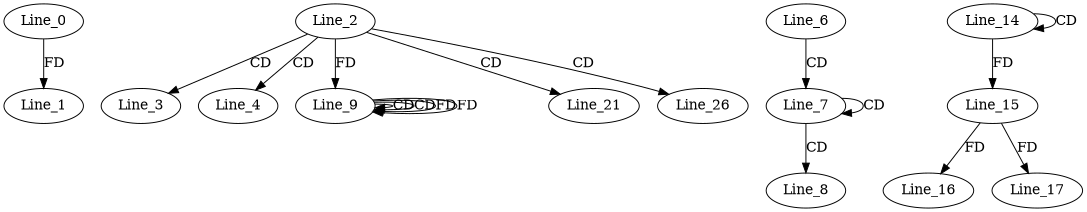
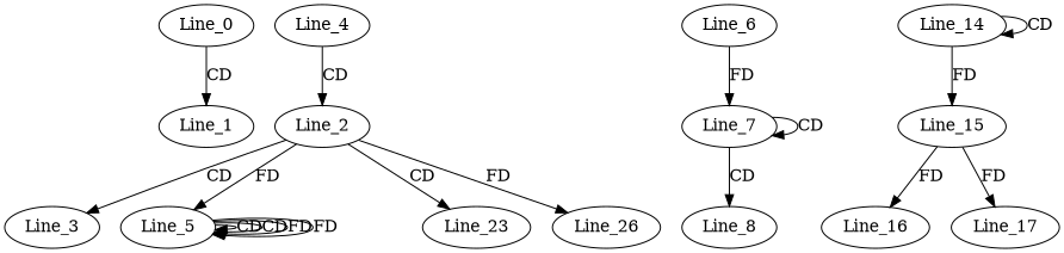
  digraph {
    Line_0
    Line_1
    Line_2
    Line_3
    Line_4
-   Line_5 [label=Line_9]
-   Line_23 [label=Line_21]
+   Line_5
+   Line_23
    Line_26
    Line_6
    Line_7
    Line_8
    Line_14
    Line_15
    Line_16
    Line_17
-   Line_0 -> Line_1 [label=FD]
+   Line_0 -> Line_1 [label=CD]
    Line_2 -> Line_3 [label=CD]
-   Line_2 -> Line_4 [label=CD]
+   Line_4 -> Line_2 [label=CD]
    Line_2 -> Line_5 [label=FD]
    Line_2 -> Line_23 [label=CD]
-   Line_2 -> Line_26 [label=CD]
+   Line_2 -> Line_26 [label=FD]
    Line_5 -> Line_5 [label=CD]
    Line_5 -> Line_5 [label=CD]
    Line_5 -> Line_5 [label=FD]
    Line_5 -> Line_5 [label=FD]
-   Line_6 -> Line_7 [label=CD]
+   Line_6 -> Line_7 [label=FD]
    Line_7 -> Line_7 [label=CD]
    Line_7 -> Line_8 [label=CD]
    Line_14 -> Line_14 [label=CD]
    Line_14 -> Line_15 [label=FD]
    Line_15 -> Line_16 [label=FD]
    Line_15 -> Line_17 [label=FD]
  }
